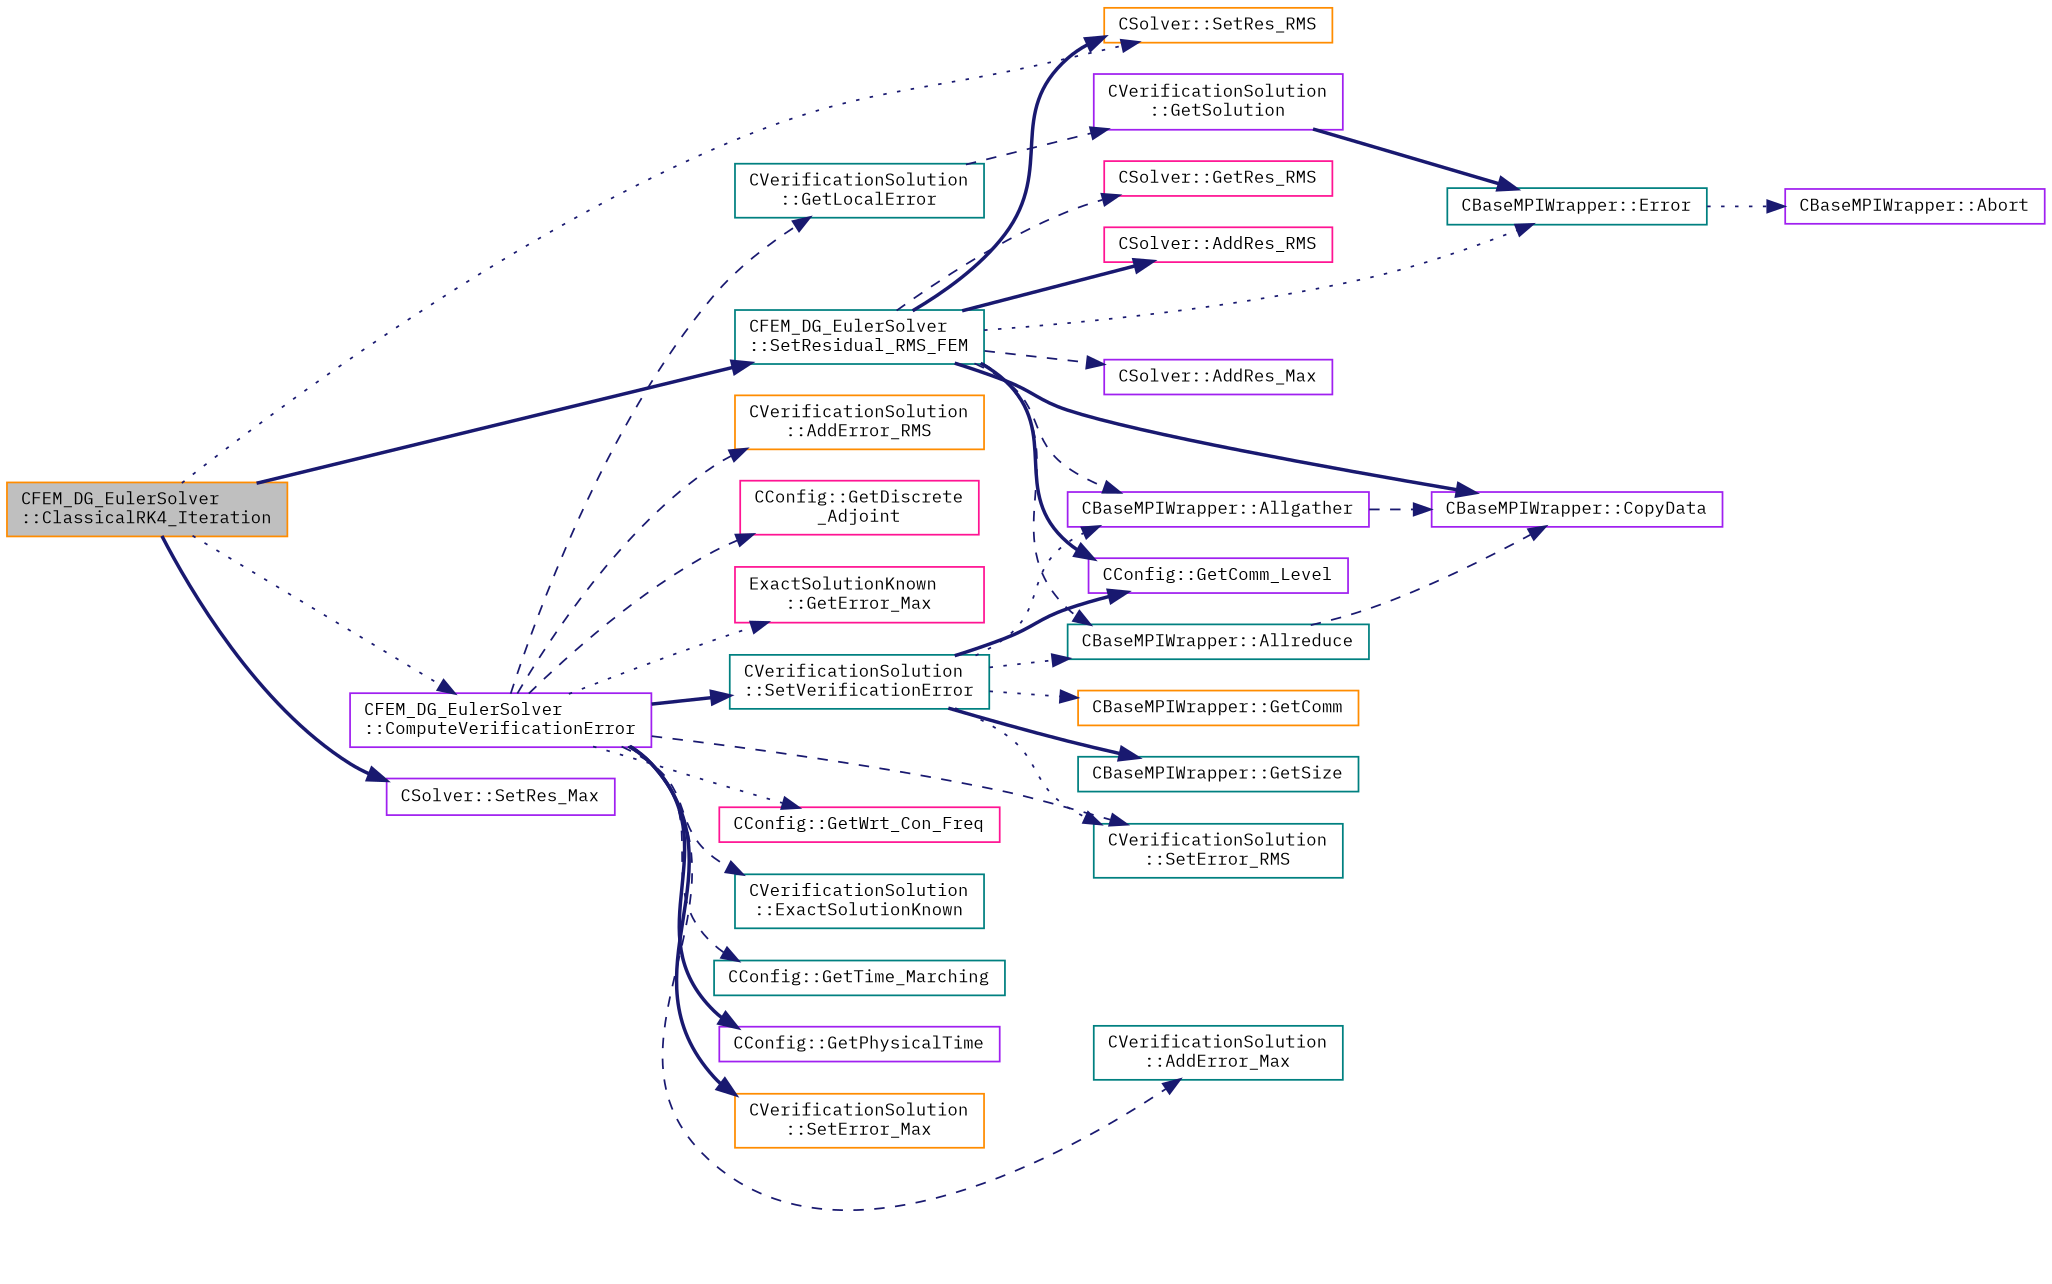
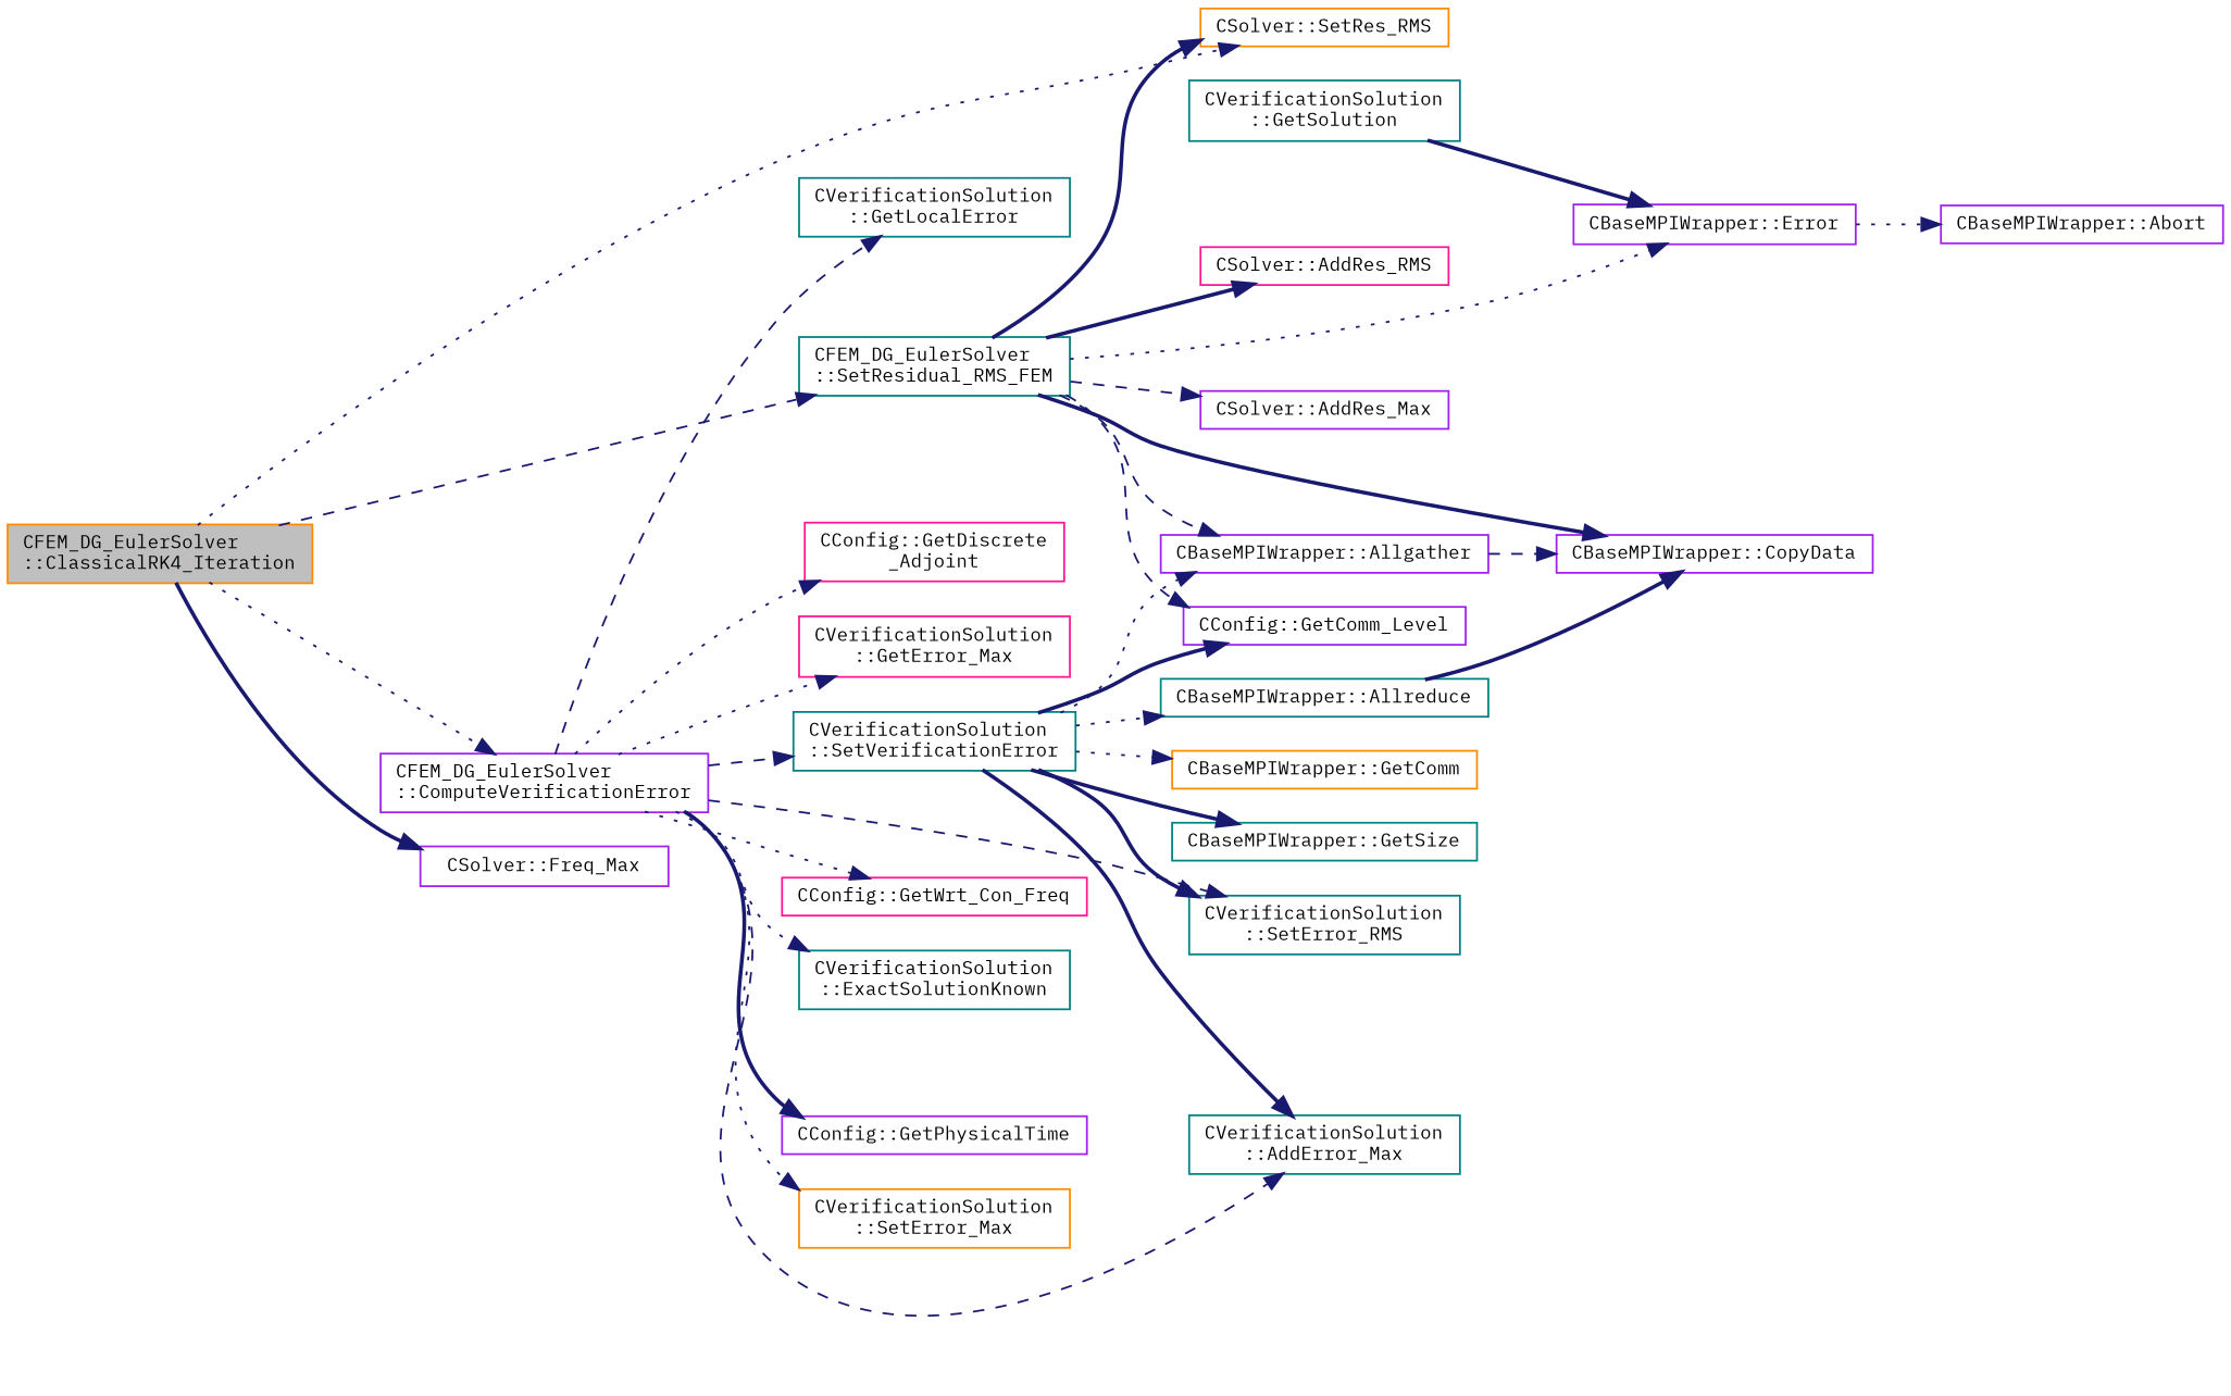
  digraph {
    fontname="IBM Plex Mono"
    rankdir=LR
    node [color=purple fillcolor=white fontname="IBM Plex Mono" fontsize=10 shape=record style=filled]
    edge [color=midnightblue fontname="IBM Plex Mono" fontsize=10 labelfontname=Helvetica labelfontsize=10 style=dashed]
    n1 [color=darkorange fillcolor=grey75 fontcolor=black height=0.2 label="CFEM_DG_EulerSolver\l::ClassicalRK4_Iteration" width=0.4]
    n2 [color=darkorange height=0.2 label="CSolver::SetRes_RMS" width=0.4]
-   n3 [height=0.2 label="CSolver::SetRes_Max" width=0.4]
+   n3 [height=0.2 label="CSolver::Freq_Max" width=0.4]
    n4 [color=teal height=0.2 label="CFEM_DG_EulerSolver\l::SetResidual_RMS_FEM" width=0.4]
    n5 [height=0.2 label="CFEM_DG_EulerSolver\l::ComputeVerificationError" width=0.4]
    n6 [color=deeppink height=0.2 label="CSolver::AddRes_RMS" width=0.4]
    n7 [height=0.2 label="CSolver::AddRes_Max" width=0.4]
    n8 [height=0.2 label="CConfig::GetComm_Level" width=0.4]
    n9 [color=teal height=0.2 label="CBaseMPIWrapper::Allreduce" width=0.4]
-   n10 [color=teal height=0.2 label="CBaseMPIWrapper::Error" width=0.4]
+   n10 [height=0.2 label="CBaseMPIWrapper::Error" width=0.4]
    n11 [height=0.2 label="CBaseMPIWrapper::Allgather" width=0.4]
-   n12 [color=deeppink height=0.2 label="CSolver::GetRes_RMS" width=0.4]
    n13 [height=0.2 label="CBaseMPIWrapper::CopyData" width=0.4]
    n14 [color=deeppink height=0.2 label="CConfig::GetWrt_Con_Freq" width=0.4]
    n15 [color=teal height=0.2 label="CVerificationSolution\l::ExactSolutionKnown" width=0.4]
-   n16 [color=teal height=0.2 label="CConfig::GetTime_Marching" width=0.4]
    n17 [height=0.2 label="CConfig::GetPhysicalTime" width=0.4]
    n18 [color=teal height=0.2 label="CVerificationSolution\l::SetError_RMS" width=0.4]
    n19 [color=darkorange height=0.2 label="CVerificationSolution\l::SetError_Max" width=0.4]
    n20 [color=teal height=0.2 label="CVerificationSolution\l::GetLocalError" width=0.4]
-   n21 [color=darkorange height=0.2 label="CVerificationSolution\l::AddError_RMS" width=0.4]
    n22 [color=teal height=0.2 label="CVerificationSolution\l::AddError_Max" width=0.4]
    n23 [color=teal height=0.2 label="CVerificationSolution\l::SetVerificationError" width=0.4]
    n24 [color=deeppink height=0.2 label="CConfig::GetDiscrete\l_Adjoint" width=0.4]
-   n25 [color=deeppink height=0.2 label="ExactSolutionKnown\l::GetError_Max" width=0.4]
+   n25 [color=deeppink height=0.2 label="CVerificationSolution\l::GetError_Max" width=0.4]
    n26 [height=0.2 label="CBaseMPIWrapper::Abort" width=0.4]
-   n27 [height=0.2 label="CVerificationSolution\l::GetSolution" width=0.4]
+   n27 [color=teal height=0.2 label="CVerificationSolution\l::GetSolution" width=0.4]
    n28 [color=teal height=0.2 label="CBaseMPIWrapper::GetSize" width=0.4]
    n29 [color=darkorange height=0.2 label="CBaseMPIWrapper::GetComm" width=0.4]
    n1 -> n2 [style=dotted]
    n1 -> n3 [style=bold]
-   n1 -> n4 [style=bold]
+   n1 -> n4
    n1 -> n5 [style=dotted]
    n4 -> n2 [style=bold]
    n4 -> n6 [style=bold]
    n4 -> n7
-   n4 -> n8 [style=bold]
-   n4 -> n9
+   n4 -> n8
    n4 -> n10 [style=dotted]
    n4 -> n11
-   n4 -> n12
    n4 -> n13 [style=bold]
    n5 -> n14 [style=dotted]
-   n5 -> n15
-   n5 -> n16
+   n5 -> n15 [style=dotted]
    n5 -> n17 [style=bold]
    n5 -> n18
-   n5 -> n19 [style=bold]
+   n5 -> n19 [style=dotted]
    n5 -> n20
-   n5 -> n21
    n5 -> n22
-   n5 -> n23 [style=bold]
-   n5 -> n24
+   n5 -> n23
+   n5 -> n24 [style=dotted]
    n5 -> n25 [style=dotted]
-   n9 -> n13
+   n9 -> n13 [style=bold]
    n10 -> n26 [style=dotted]
    n11 -> n13
-   n20 -> n27
    n23 -> n8 [style=bold]
    n23 -> n9 [style=dotted]
    n23 -> n11 [style=dotted]
-   n23 -> n18 [style=dotted]
+   n23 -> n18 [style=bold]
+   n23 -> n22 [style=bold]
    n23 -> n28 [style=bold]
    n23 -> n29 [style=dotted]
    n27 -> n10 [style=bold]
  }
